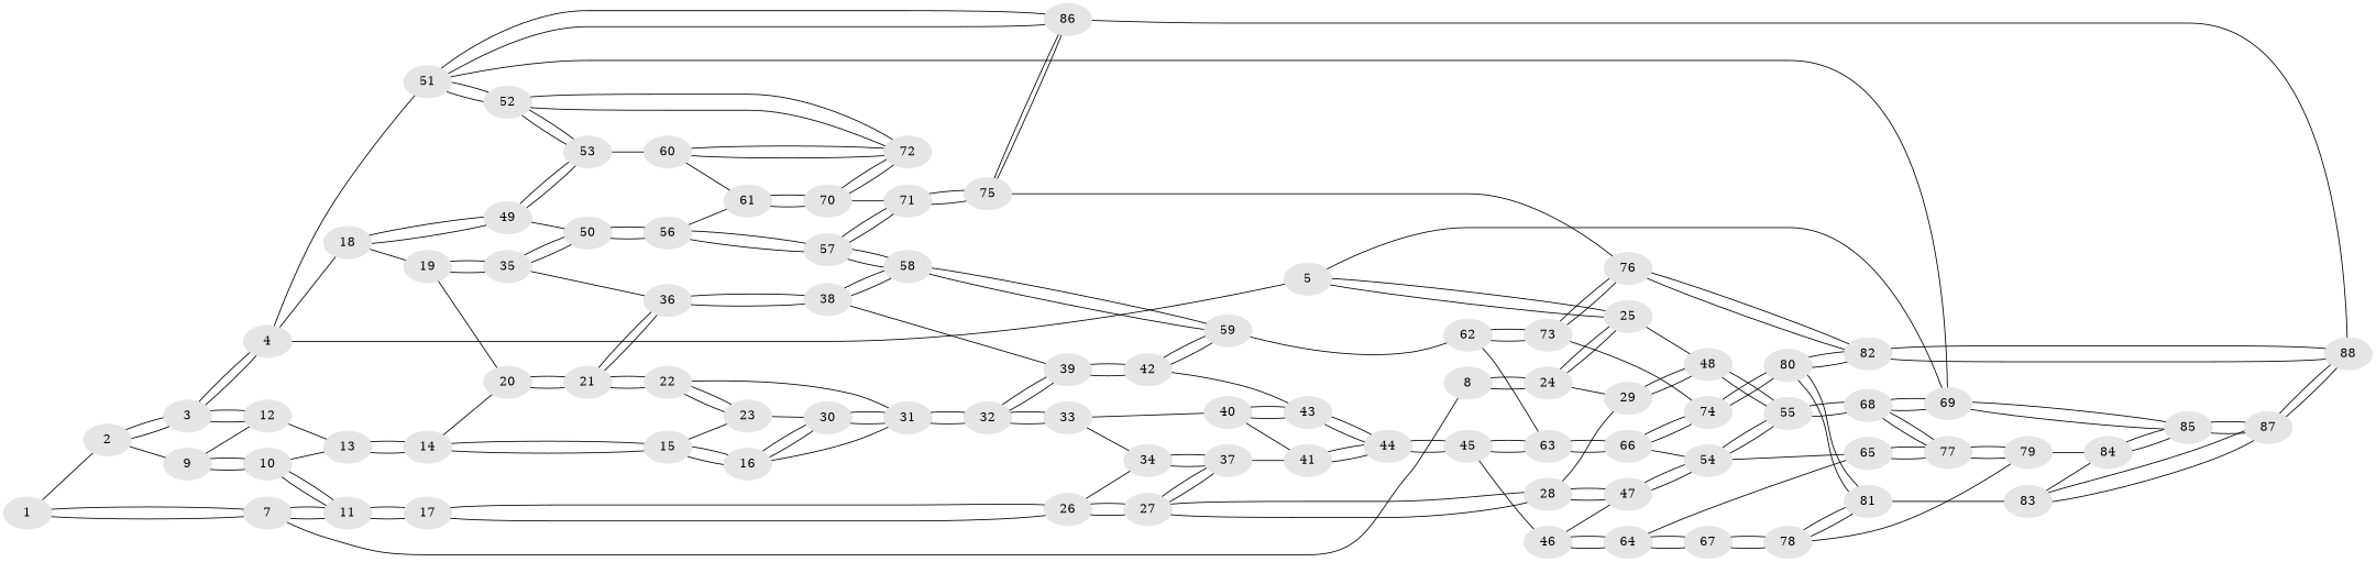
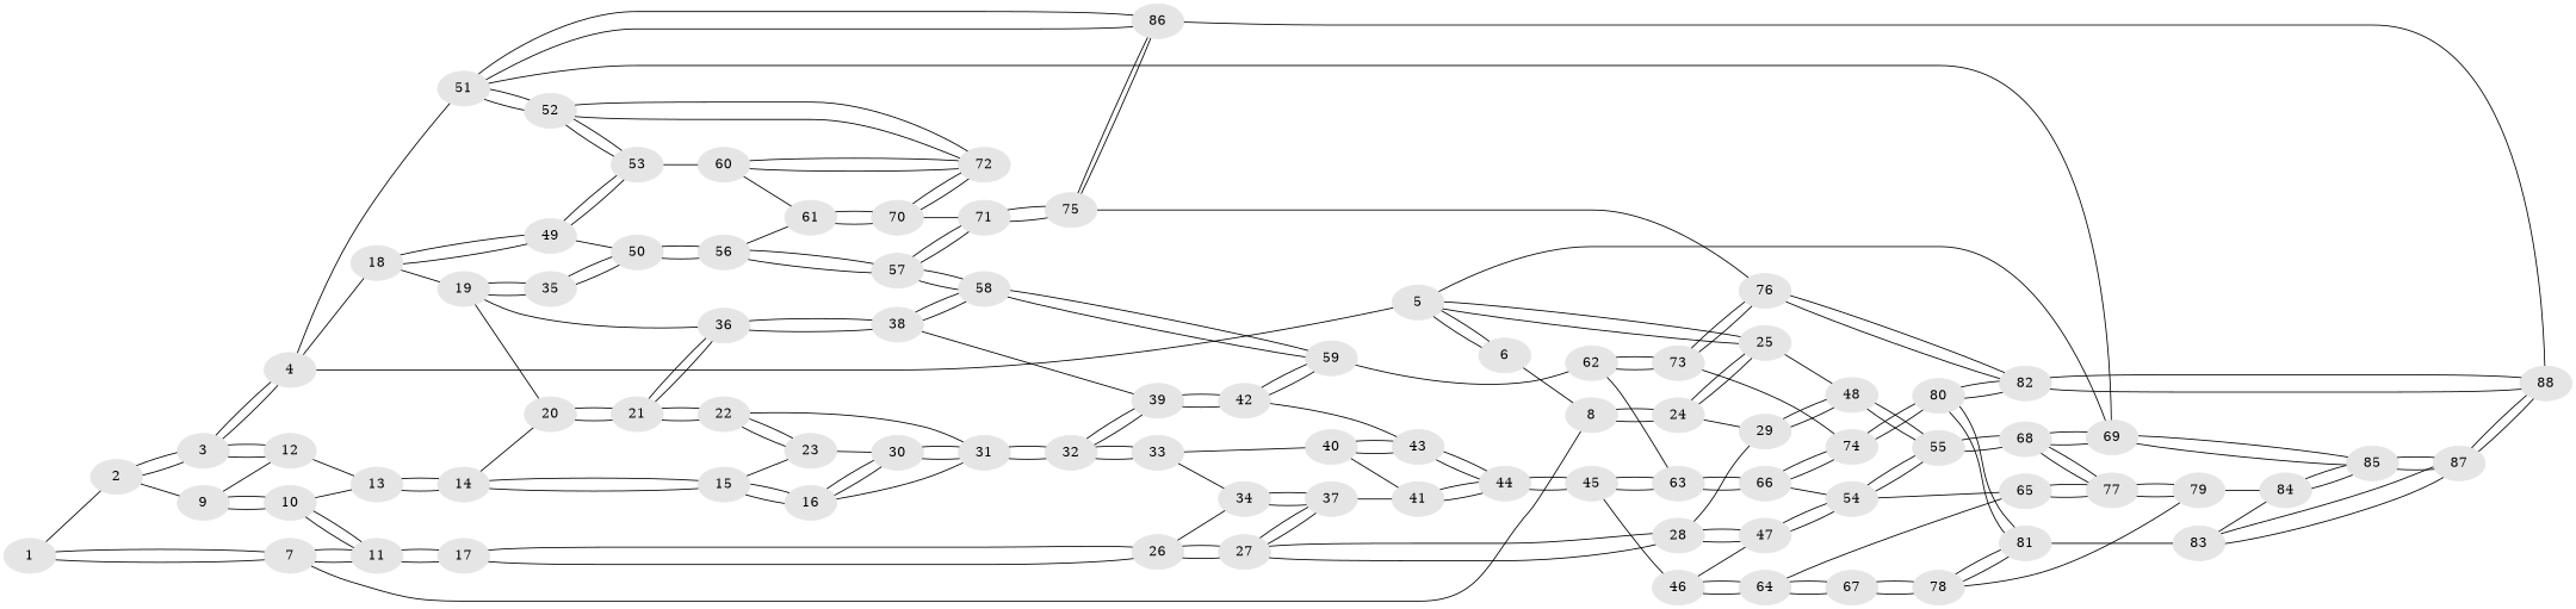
  graph {
    rankdir=LR
    node [color=gray90 style=filled]
    1
    2
    7
    3
    9
    8
    11
    4
    12
    10
    5
    18
    51
    13
+   6
    25
    69
    19
    49
    52
    86
    48
    85
    24
    17
    29
    14
    26
    15
    20
    16
    23
    21
    30
    31
    27
    34
    35
    50
    53
    36
    22
    38
    32
    55
    28
    37
    47
    41
    54
    33
    39
    40
    42
    43
    56
    58
    44
    59
    45
    62
    46
    63
    64
    66
    65
    67
    68
    60
    57
    61
    72
    88
    77
    71
    70
    75
    73
    74
    76
    78
    79
    80
    81
    87
    82
    84
    83
    1 -- 2
    1 -- 7
    1 -- 7
    2 -- 3
    2 -- 3
    2 -- 9
    7 -- 8
    7 -- 11
    7 -- 11
    3 -- 4
    3 -- 4
    3 -- 12
    3 -- 12
    9 -- 12
    9 -- 10
    9 -- 10
    8 -- 24
    8 -- 24
    11 -- 17
    11 -- 17
    4 -- 5
    4 -- 18
    4 -- 51
    12 -- 13
    10 -- 11
    10 -- 11
    10 -- 13
+   5 -- 6
+   5 -- 6
    5 -- 25
    5 -- 25
    5 -- 69
    18 -- 19
    18 -- 49
    18 -- 49
    51 -- 69
    51 -- 52
    51 -- 52
    51 -- 86
    51 -- 86
    13 -- 14
    13 -- 14
+   6 -- 8
    25 -- 48
    69 -- 85
    69 -- 85
    19 -- 20
    19 -- 35
    19 -- 35
    49 -- 50
    49 -- 53
    49 -- 53
    52 -- 53
    52 -- 53
    52 -- 72
    52 -- 72
    86 -- 88
    48 -- 55
    48 -- 55
    85 -- 87
    85 -- 87
    24 -- 25
    24 -- 25
    24 -- 29
    17 -- 26
    17 -- 26
    29 -- 48
    29 -- 48
    14 -- 15
    14 -- 15
    14 -- 20
    26 -- 27
    26 -- 27
    26 -- 34
    15 -- 16
    15 -- 16
    15 -- 23
    20 -- 21
    20 -- 21
    16 -- 30
    16 -- 30
    16 -- 31
    23 -- 30
    21 -- 36
    21 -- 36
    21 -- 22
    21 -- 22
    30 -- 31
    30 -- 31
    31 -- 32
    31 -- 32
    27 -- 28
    27 -- 28
    27 -- 37
    27 -- 37
    34 -- 37
    34 -- 37
    35 -- 50
    35 -- 50
-   35 -- 36
+   19 -- 36
    50 -- 56
    50 -- 56
    53 -- 60
    36 -- 38
    36 -- 38
    22 -- 23
    22 -- 23
    22 -- 31
    38 -- 39
    38 -- 58
    38 -- 58
    32 -- 33
    32 -- 33
    32 -- 39
    32 -- 39
    55 -- 68
    55 -- 68
    28 -- 29
    28 -- 47
    28 -- 47
    37 -- 41
    47 -- 54
    47 -- 54
    41 -- 44
    41 -- 44
    54 -- 55
    54 -- 55
    54 -- 65
    33 -- 34
    33 -- 40
    39 -- 42
    39 -- 42
    40 -- 41
    40 -- 43
    40 -- 43
    42 -- 43
    42 -- 59
    42 -- 59
    43 -- 44
    43 -- 44
    56 -- 57
    56 -- 57
    56 -- 61
    58 -- 59
    58 -- 59
    44 -- 45
    44 -- 45
    59 -- 62
    45 -- 46
    45 -- 63
    45 -- 63
    62 -- 63
    62 -- 73
    62 -- 73
    46 -- 47
    46 -- 64
    46 -- 64
    63 -- 66
    63 -- 66
    64 -- 65
    64 -- 67
    64 -- 67
    66 -- 54
    66 -- 74
    66 -- 74
    65 -- 77
    65 -- 77
    67 -- 78
    67 -- 78
    68 -- 69
    68 -- 69
    68 -- 77
    68 -- 77
    60 -- 61
    60 -- 72
    60 -- 72
    57 -- 58
    57 -- 58
    57 -- 71
    57 -- 71
    61 -- 70
    61 -- 70
    77 -- 79
    77 -- 79
    71 -- 75
    71 -- 75
    70 -- 72
    70 -- 72
    70 -- 71
    75 -- 86
    75 -- 86
    75 -- 76
    73 -- 74
    73 -- 76
    73 -- 76
    74 -- 80
    74 -- 80
    76 -- 82
    76 -- 82
    78 -- 79
    78 -- 81
    78 -- 81
    79 -- 84
    80 -- 81
    80 -- 81
    80 -- 82
    80 -- 82
    81 -- 83
    87 -- 88
    87 -- 88
    82 -- 88
    82 -- 88
    84 -- 85
    84 -- 85
    83 -- 87
    83 -- 87
    83 -- 84
  }
